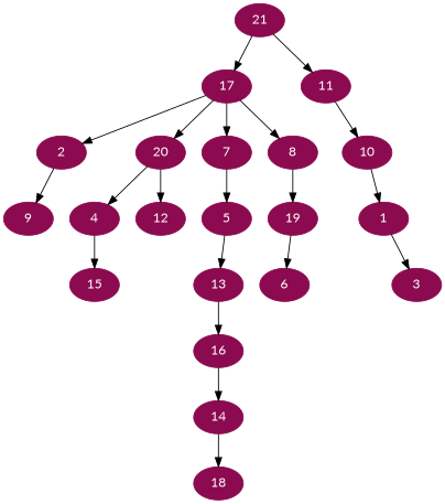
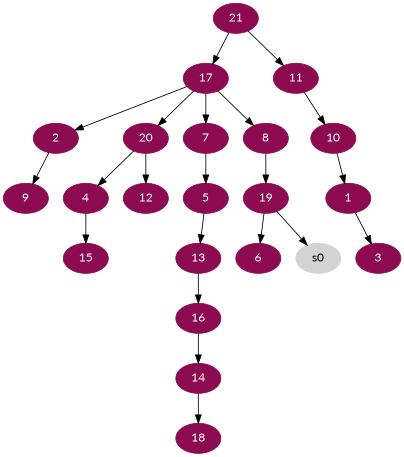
  digraph {
    fontname=Lato
    node [color=deeppink4 fontcolor=white style=filled fontname=Lato]
    edge [fontname=Lato]
    10
    1
    3
    17
    2
    20
    7
    8
    9
    4
    12
    15
    5
    13
    19
    6
+   s0 [color=lightgrey fontcolor=black]
    11
    21
    16
    14
    18
    10 -> 1
    1 -> 3
    17 -> 2
    17 -> 20
    17 -> 7
    17 -> 8
    2 -> 9
    20 -> 4
    20 -> 12
    7 -> 5
    8 -> 19
    4 -> 15
    5 -> 13
    13 -> 16
    19 -> 6
+   19 -> s0
    11 -> 10
    21 -> 17
    21 -> 11
    16 -> 14
    14 -> 18
  }
